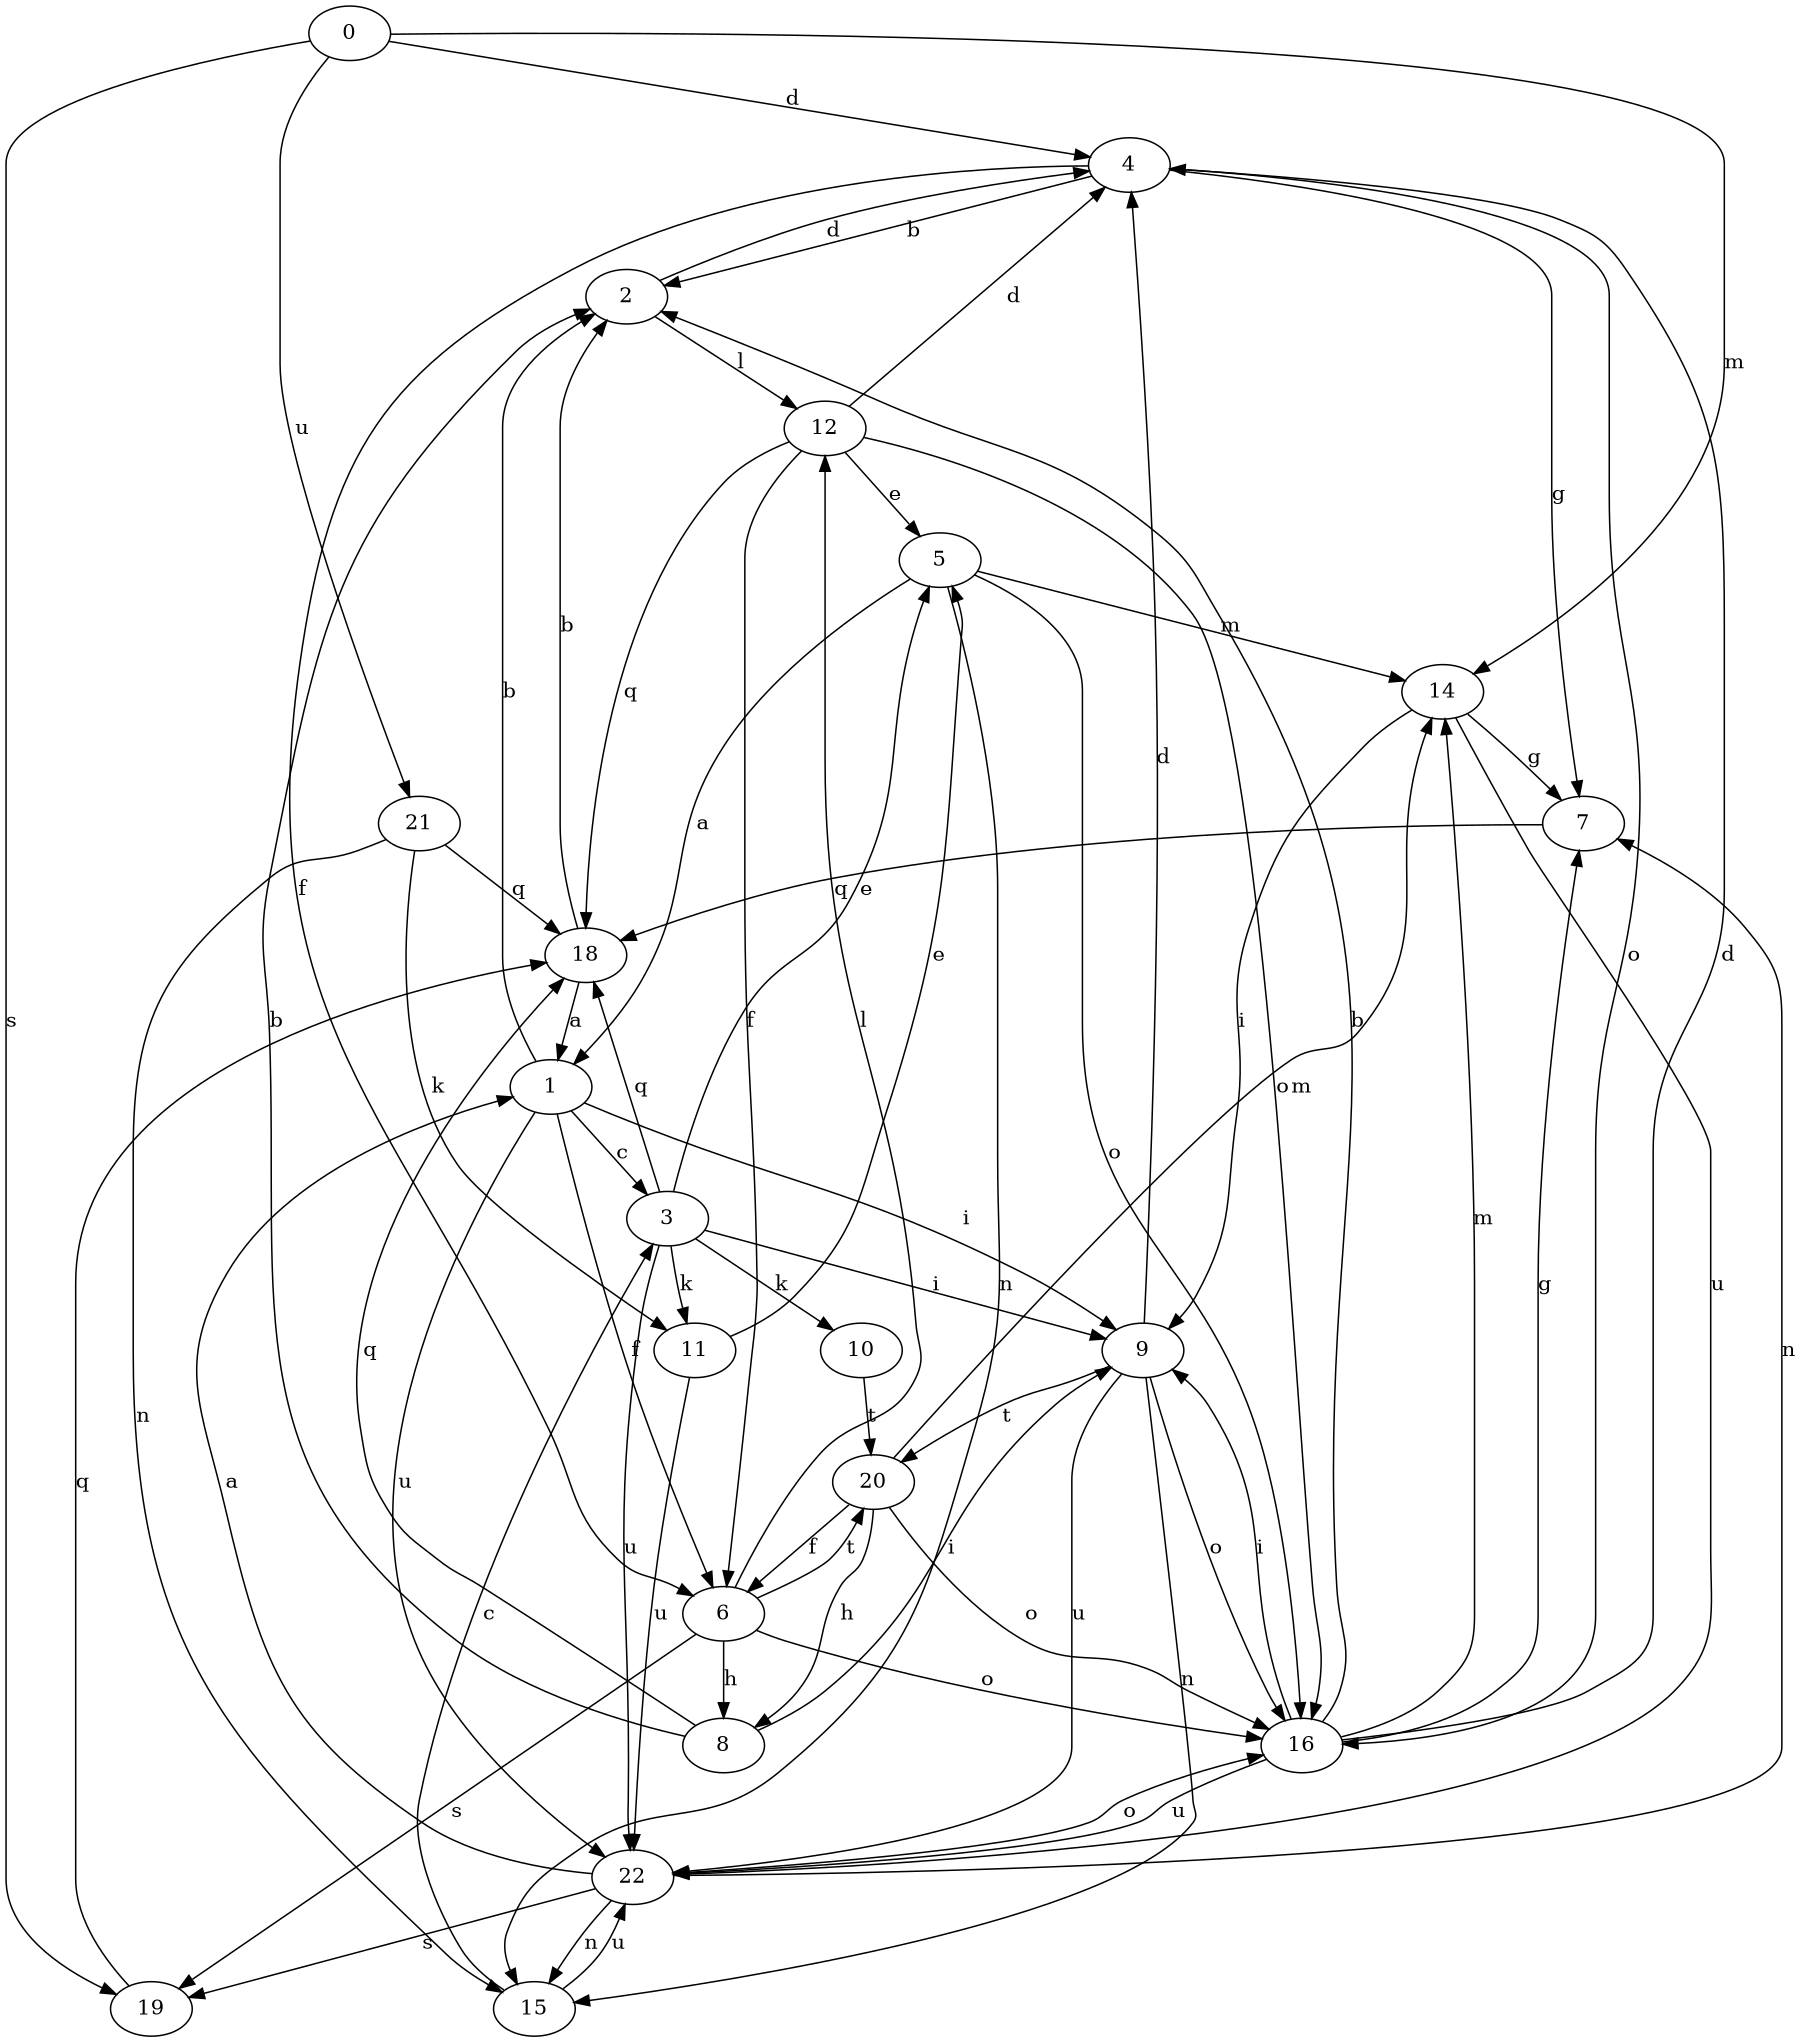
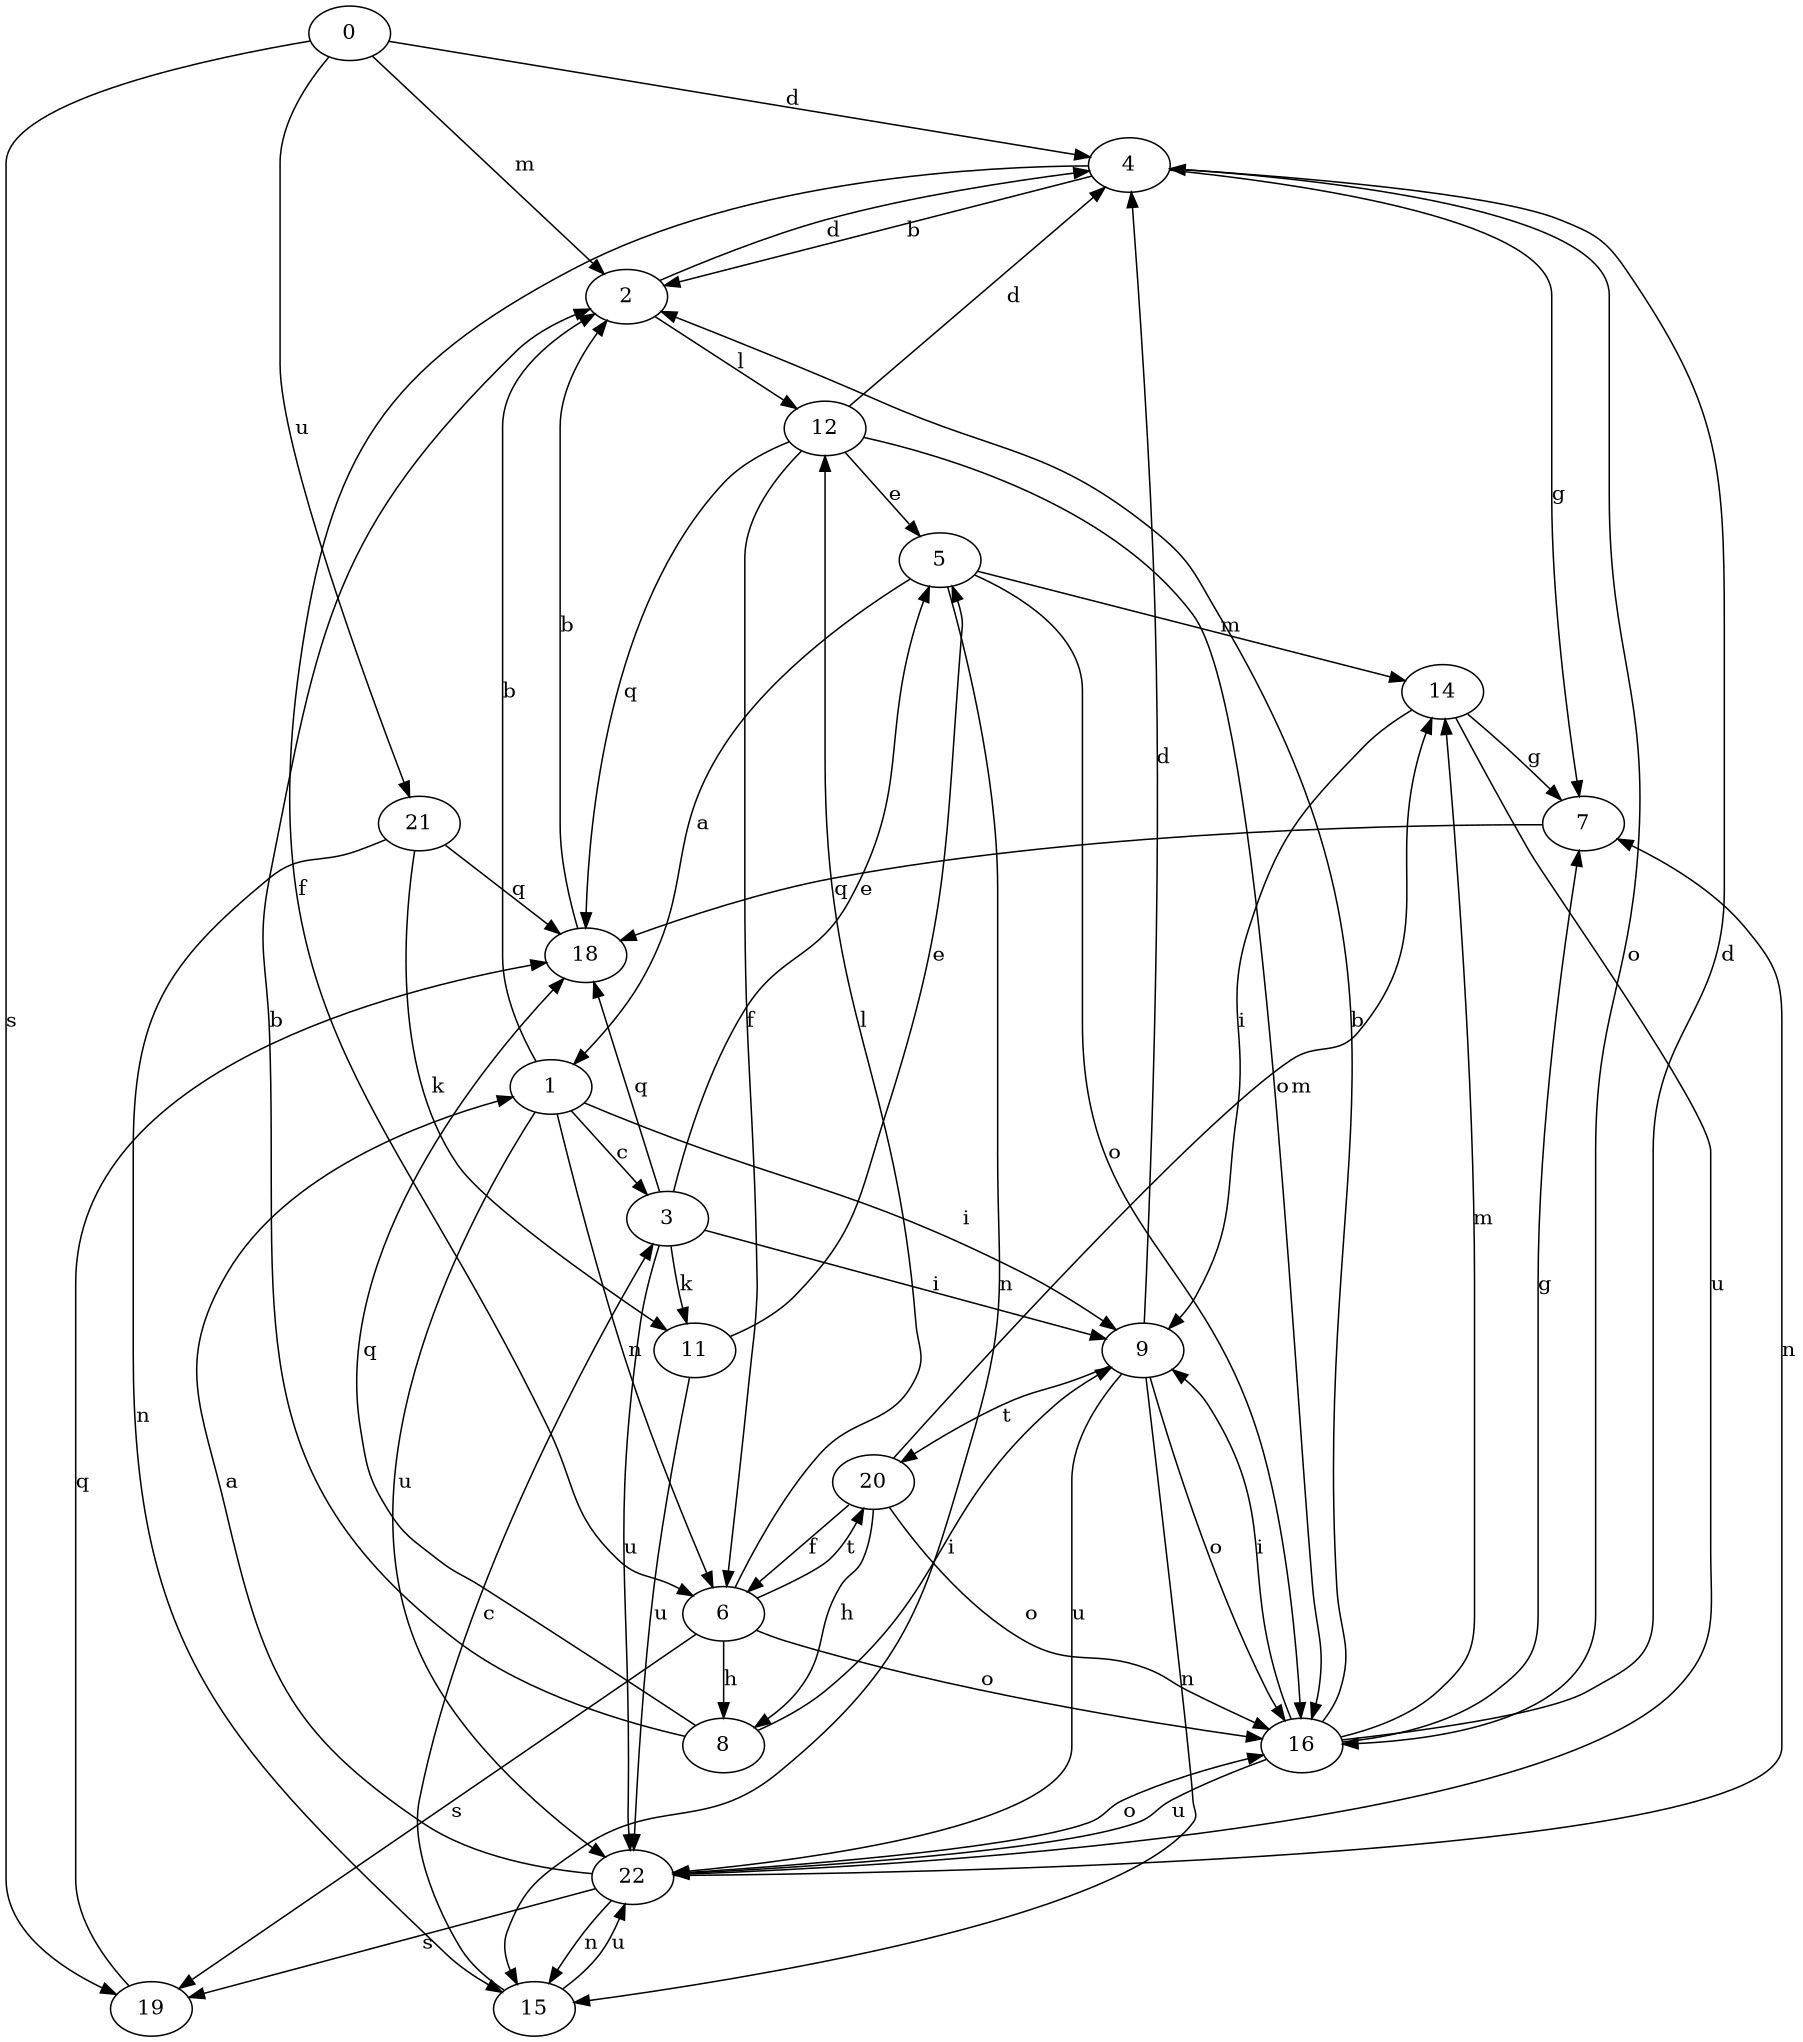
  strict digraph {
    0
    4
    14
    19
    21
    2
    6
    7
    16
    9
    22
    18
    11
    15
    1
    3
    12
    5
-   10
    8
    20
    0 -> 4 [label=d]
-   0 -> 14 [label=m]
+   0 -> 2 [label=m]
    0 -> 19 [label=s]
    0 -> 21 [label=u]
    4 -> 2 [label=b]
    4 -> 6 [label=f]
    4 -> 7 [label=g]
    4 -> 16 [label=o]
    14 -> 7 [label=g]
    14 -> 9 [label=i]
    14 -> 22 [label=u]
    19 -> 18 [label=q]
    21 -> 18 [label=q]
    21 -> 11 [label=k]
    21 -> 15 [label=n]
    2 -> 4 [label=d]
    2 -> 12 [label=l]
    6 -> 19 [label=s]
    6 -> 16 [label=o]
    6 -> 12 [label=l]
    6 -> 8 [label=h]
    6 -> 20 [label=t]
    7 -> 18 [label=q]
    16 -> 4 [label=d]
    16 -> 14 [label=m]
    16 -> 2 [label=b]
    16 -> 7 [label=g]
    16 -> 9 [label=i]
    16 -> 22 [label=u]
    9 -> 4 [label=d]
    9 -> 16 [label=o]
    9 -> 22 [label=u]
    9 -> 15 [label=n]
    9 -> 20 [label=t]
    22 -> 19 [label=s]
    22 -> 7 [label=n]
    22 -> 16 [label=o]
    22 -> 15 [label=n]
    22 -> 1 [label=a]
    18 -> 2 [label=b]
-   18 -> 1 [label=a]
    11 -> 22 [label=u]
    11 -> 5 [label=e]
    15 -> 22 [label=u]
    15 -> 3 [label=c]
    1 -> 2 [label=b]
-   1 -> 6 [label=f]
+   1 -> 6 [label=n]
    1 -> 9 [label=i]
    1 -> 22 [label=u]
    1 -> 3 [label=c]
    3 -> 9 [label=i]
    3 -> 22 [label=u]
    3 -> 18 [label=q]
    3 -> 11 [label=k]
    3 -> 5 [label=e]
-   3 -> 10 [label=k]
    12 -> 4 [label=d]
    12 -> 6 [label=f]
    12 -> 16 [label=o]
    12 -> 18 [label=q]
    12 -> 5 [label=e]
    5 -> 14 [label=m]
    5 -> 16 [label=o]
    5 -> 15 [label=n]
    5 -> 1 [label=a]
-   10 -> 20 [label=t]
    8 -> 2 [label=b]
    8 -> 9 [label=i]
    8 -> 18 [label=q]
    20 -> 14 [label=m]
    20 -> 6 [label=f]
    20 -> 16 [label=o]
    20 -> 8 [label=h]
  }
